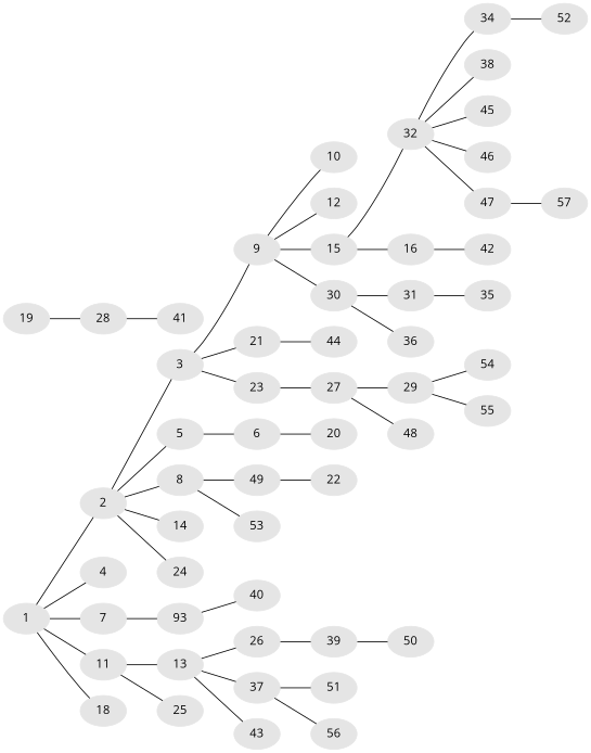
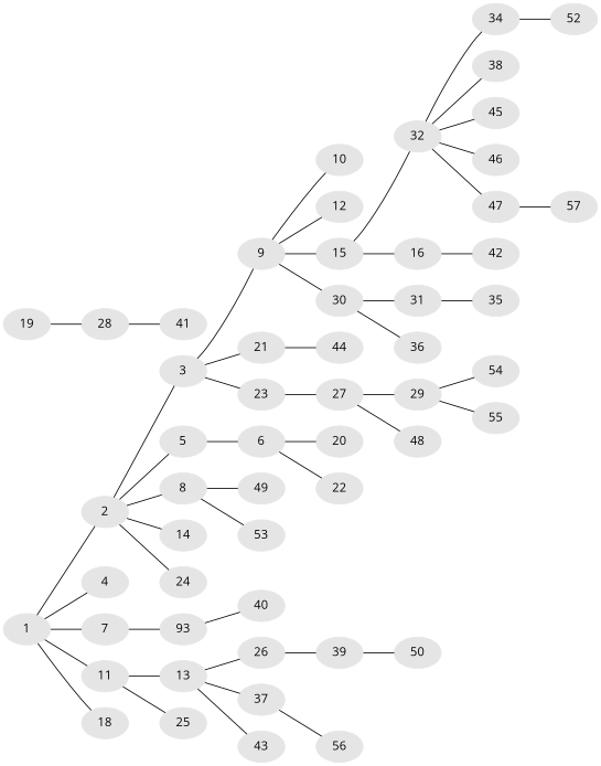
  graph {
    fontname="Open Sans"
    rankdir=LR
    node [color=gray90 fontname="Open Sans" style=filled]
    edge [fontname="Open Sans"]
    1
    2
    4
    7
    11
    18
    3
    5
    8
    14
    24
    n12 [label=93]
    13
    25
    9
    21
    23
    6
    49
    53
    10
    12
    15
    30
    44
    27
    20
    22
    40
    32
    16
    31
    36
    34
    38
    45
    46
    47
    26
    37
    43
    39
-   51
    56
    42
    19
    28
    41
    29
    48
    50
    54
    55
    35
    52
    57
    1 -- 2
    1 -- 4
    1 -- 7
    1 -- 11
    1 -- 18
    2 -- 3
    2 -- 5
    2 -- 8
    2 -- 14
    2 -- 24
    7 -- n12
    11 -- 13
    11 -- 25
    3 -- 9
    3 -- 21
    3 -- 23
    5 -- 6
    8 -- 49
    8 -- 53
    n12 -- 40
    13 -- 26
    13 -- 37
    13 -- 43
    9 -- 10
    9 -- 12
    9 -- 15
    9 -- 30
    21 -- 44
    23 -- 27
    6 -- 20
-   49 -- 22
+   6 -- 22
    15 -- 32
    15 -- 16
    30 -- 31
    30 -- 36
    27 -- 29
    27 -- 48
    32 -- 34
    32 -- 38
    32 -- 45
    32 -- 46
    32 -- 47
    16 -- 42
    31 -- 35
    34 -- 52
    47 -- 57
    26 -- 39
-   37 -- 51
    37 -- 56
    39 -- 50
    19 -- 28
    28 -- 41
    29 -- 54
    29 -- 55
  }
